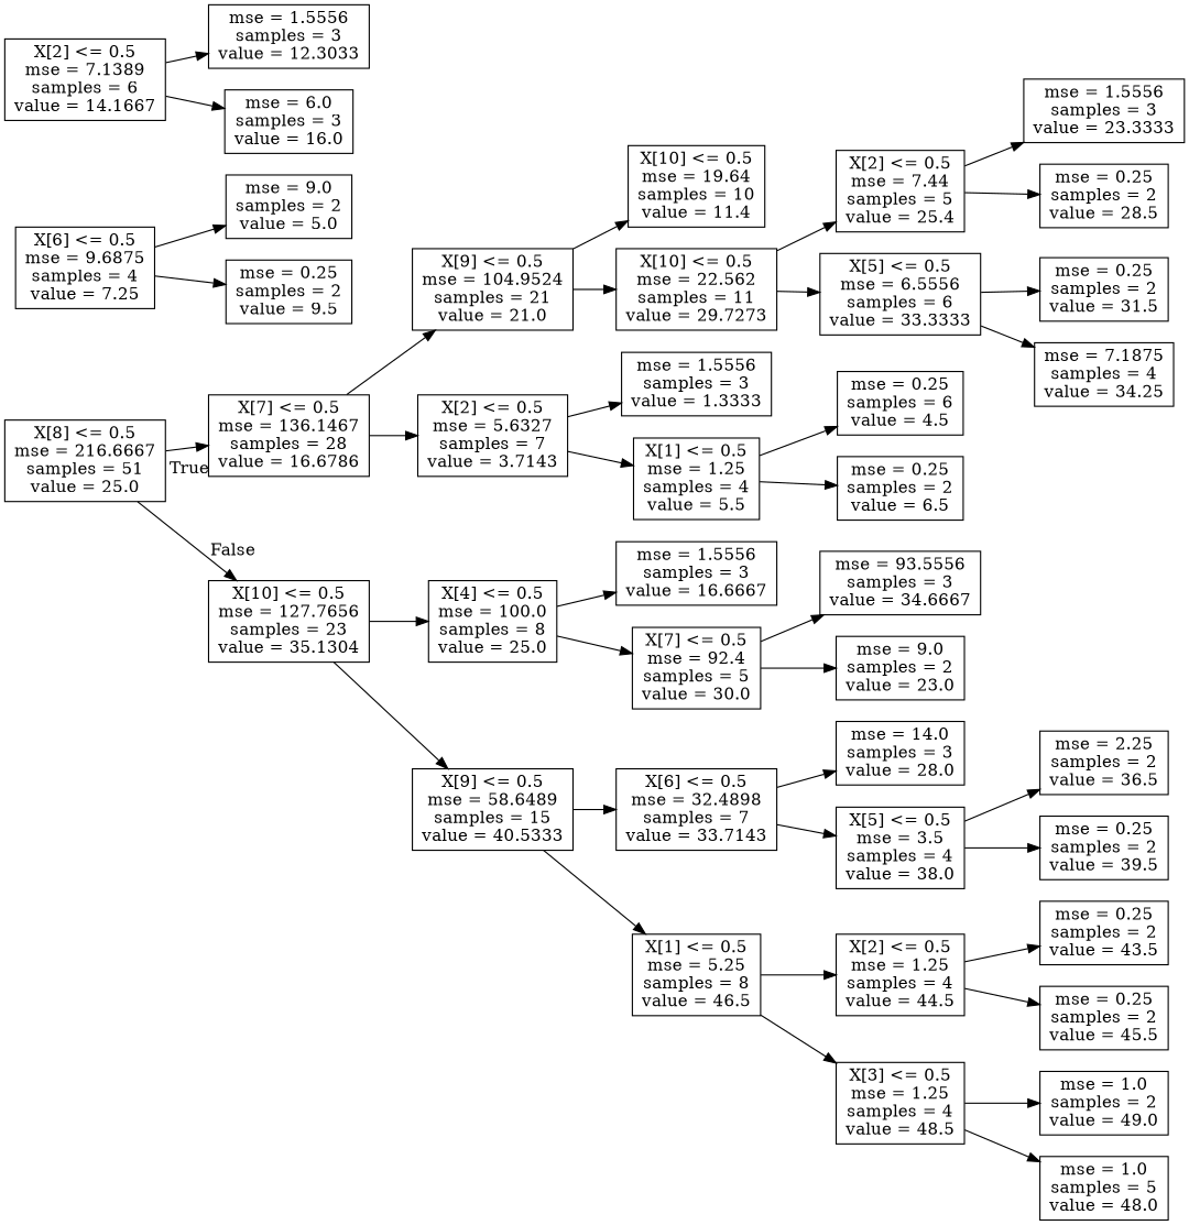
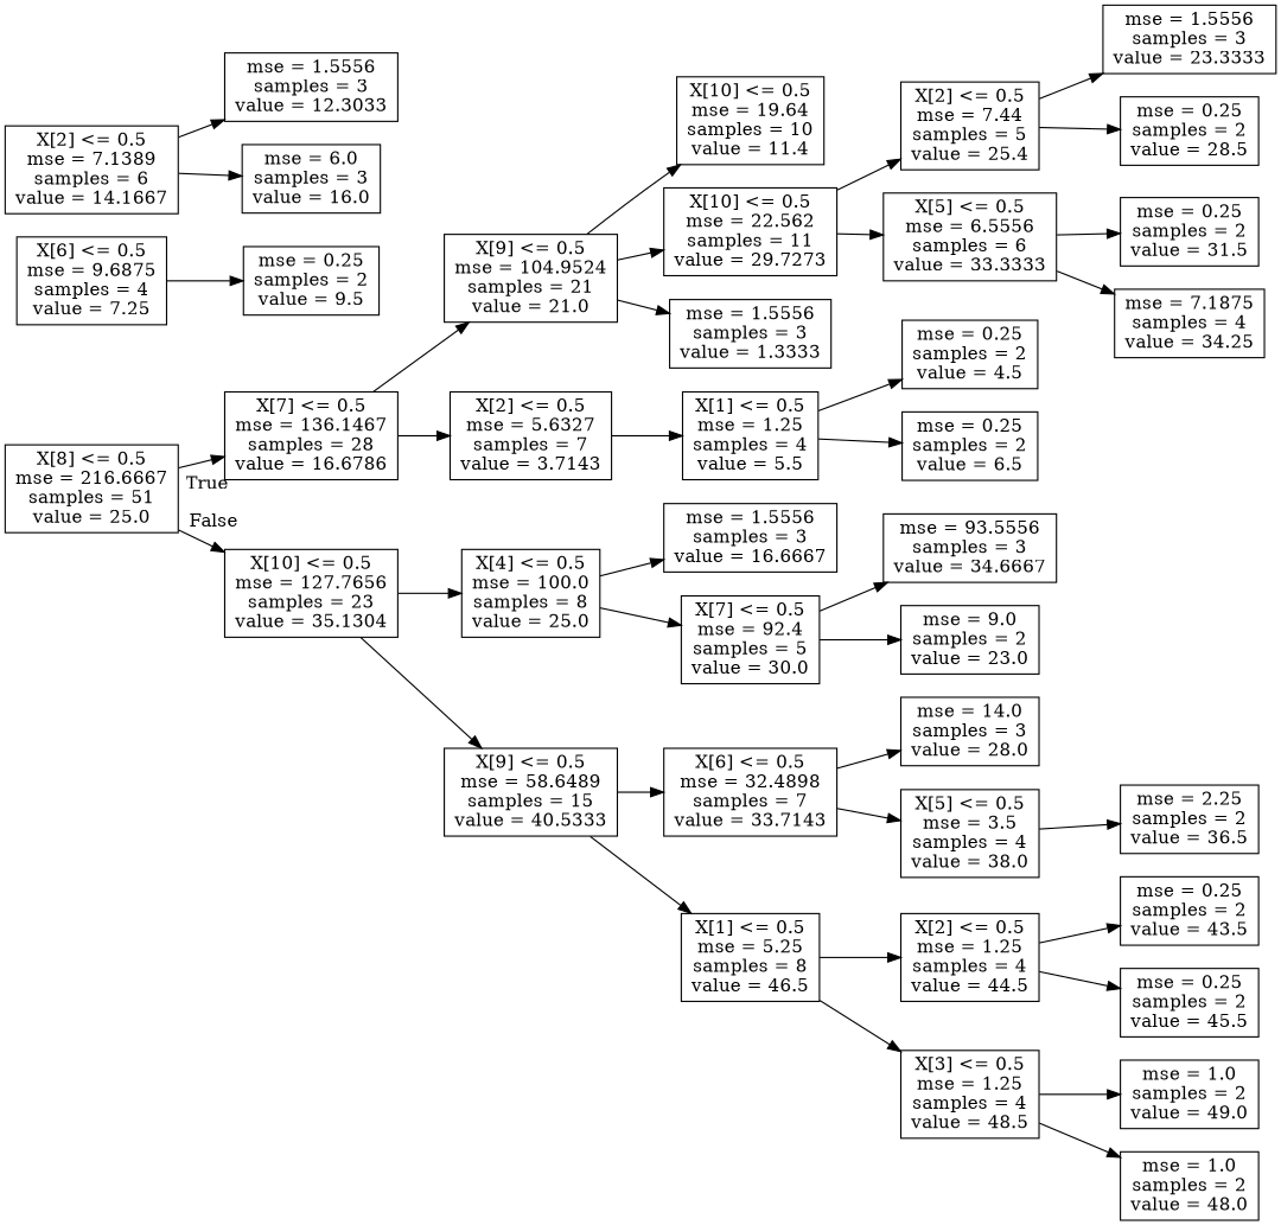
  digraph {
    rankdir=LR
    node [shape=box]
    n1 [label="X[8] <= 0.5\nmse = 216.6667\nsamples = 51\nvalue = 25.0"]
    n2 [label="X[7] <= 0.5\nmse = 136.1467\nsamples = 28\nvalue = 16.6786"]
    n3 [label="X[10] <= 0.5\nmse = 127.7656\nsamples = 23\nvalue = 35.1304"]
    n4 [label="X[9] <= 0.5\nmse = 104.9524\nsamples = 21\nvalue = 21.0"]
    n5 [label="X[2] <= 0.5\nmse = 5.6327\nsamples = 7\nvalue = 3.7143"]
    n6 [label="X[4] <= 0.5\nmse = 100.0\nsamples = 8\nvalue = 25.0"]
    n7 [label="X[9] <= 0.5\nmse = 58.6489\nsamples = 15\nvalue = 40.5333"]
    n8 [label="X[10] <= 0.5\nmse = 19.64\nsamples = 10\nvalue = 11.4"]
    n9 [label="X[10] <= 0.5\nmse = 22.562\nsamples = 11\nvalue = 29.7273"]
    n10 [label="mse = 1.5556\nsamples = 3\nvalue = 1.3333"]
    n11 [label="X[1] <= 0.5\nmse = 1.25\nsamples = 4\nvalue = 5.5"]
    n12 [label="X[2] <= 0.5\nmse = 7.44\nsamples = 5\nvalue = 25.4"]
    n13 [label="X[5] <= 0.5\nmse = 6.5556\nsamples = 6\nvalue = 33.3333"]
    n14 [label="X[6] <= 0.5\nmse = 9.6875\nsamples = 4\nvalue = 7.25"]
-   n15 [label="mse = 9.0\nsamples = 2\nvalue = 5.0"]
    n16 [label="mse = 0.25\nsamples = 2\nvalue = 9.5"]
    n17 [label="X[2] <= 0.5\nmse = 7.1389\nsamples = 6\nvalue = 14.1667"]
    n18 [label="mse = 1.5556\nsamples = 3\nvalue = 12.3033"]
    n19 [label="mse = 6.0\nsamples = 3\nvalue = 16.0"]
    n20 [label="mse = 1.5556\nsamples = 3\nvalue = 23.3333"]
    n21 [label="mse = 0.25\nsamples = 2\nvalue = 28.5"]
    n22 [label="mse = 0.25\nsamples = 2\nvalue = 31.5"]
    n23 [label="mse = 7.1875\nsamples = 4\nvalue = 34.25"]
-   n24 [label="mse = 0.25\nsamples = 6\nvalue = 4.5"]
+   n24 [label="mse = 0.25\nsamples = 2\nvalue = 4.5"]
    n25 [label="mse = 0.25\nsamples = 2\nvalue = 6.5"]
    n26 [label="mse = 1.5556\nsamples = 3\nvalue = 16.6667"]
    n27 [label="X[7] <= 0.5\nmse = 92.4\nsamples = 5\nvalue = 30.0"]
    n28 [label="X[6] <= 0.5\nmse = 32.4898\nsamples = 7\nvalue = 33.7143"]
    n29 [label="X[1] <= 0.5\nmse = 5.25\nsamples = 8\nvalue = 46.5"]
    n30 [label="mse = 93.5556\nsamples = 3\nvalue = 34.6667"]
    n31 [label="mse = 9.0\nsamples = 2\nvalue = 23.0"]
    n32 [label="mse = 14.0\nsamples = 3\nvalue = 28.0"]
    n33 [label="X[5] <= 0.5\nmse = 3.5\nsamples = 4\nvalue = 38.0"]
    n34 [label="X[2] <= 0.5\nmse = 1.25\nsamples = 4\nvalue = 44.5"]
    n35 [label="X[3] <= 0.5\nmse = 1.25\nsamples = 4\nvalue = 48.5"]
    n36 [label="mse = 2.25\nsamples = 2\nvalue = 36.5"]
-   n37 [label="mse = 0.25\nsamples = 2\nvalue = 39.5"]
    n38 [label="mse = 0.25\nsamples = 2\nvalue = 43.5"]
    n39 [label="mse = 0.25\nsamples = 2\nvalue = 45.5"]
    n40 [label="mse = 1.0\nsamples = 2\nvalue = 49.0"]
-   n41 [label="mse = 1.0\nsamples = 5\nvalue = 48.0"]
+   n41 [label="mse = 1.0\nsamples = 2\nvalue = 48.0"]
    n1 -> n2 [headlabel=True labelangle=45 labeldistance=2.5]
    n1 -> n3 [headlabel=False labelangle=-45 labeldistance=2.5]
    n2 -> n4
    n2 -> n5
    n3 -> n6
    n3 -> n7
    n4 -> n8
    n4 -> n9
-   n5 -> n10
+   n4 -> n10
    n5 -> n11
    n6 -> n26
    n6 -> n27
    n7 -> n28
    n7 -> n29
    n9 -> n12
    n9 -> n13
    n11 -> n24
    n11 -> n25
    n12 -> n20
    n12 -> n21
    n13 -> n22
    n13 -> n23
-   n14 -> n15
    n14 -> n16
    n17 -> n18
    n17 -> n19
    n27 -> n30
    n27 -> n31
    n28 -> n32
    n28 -> n33
    n29 -> n34
    n29 -> n35
    n33 -> n36
-   n33 -> n37
    n34 -> n38
    n34 -> n39
    n35 -> n40
    n35 -> n41
  }
